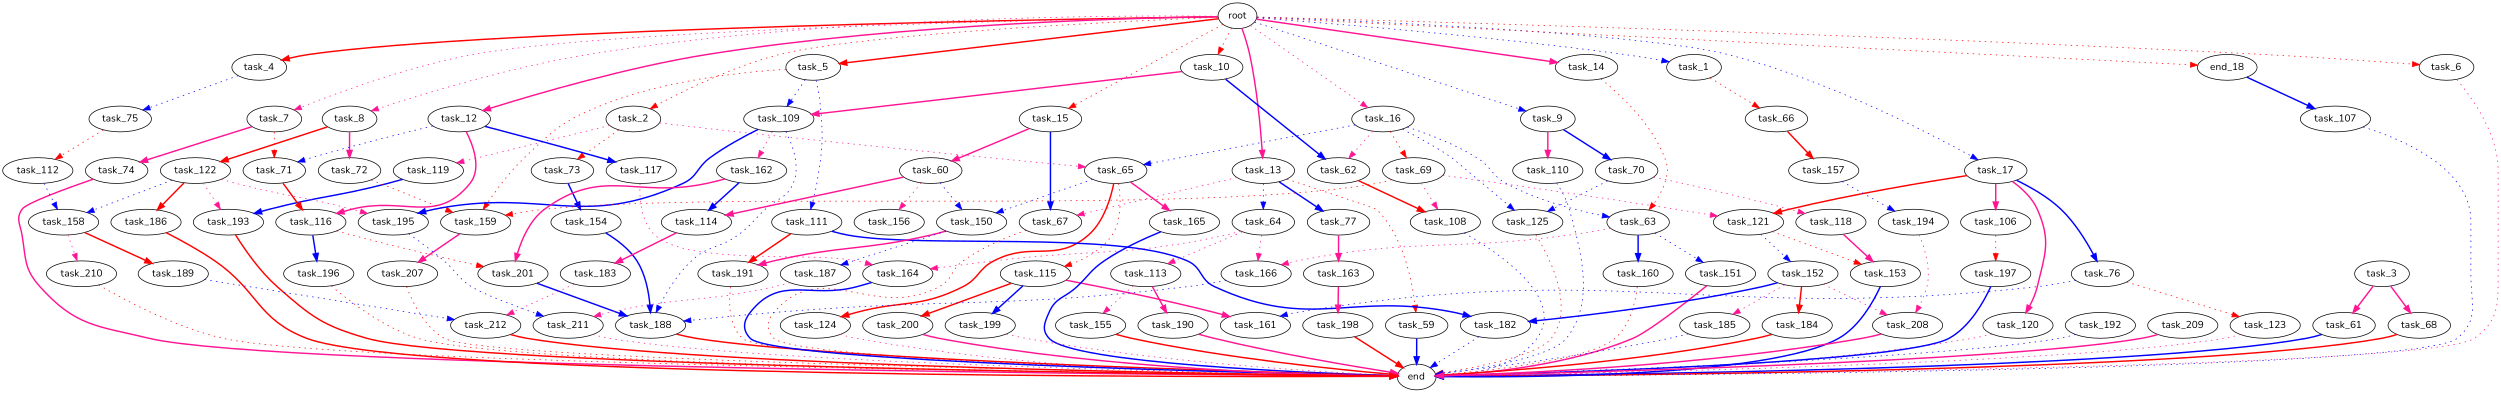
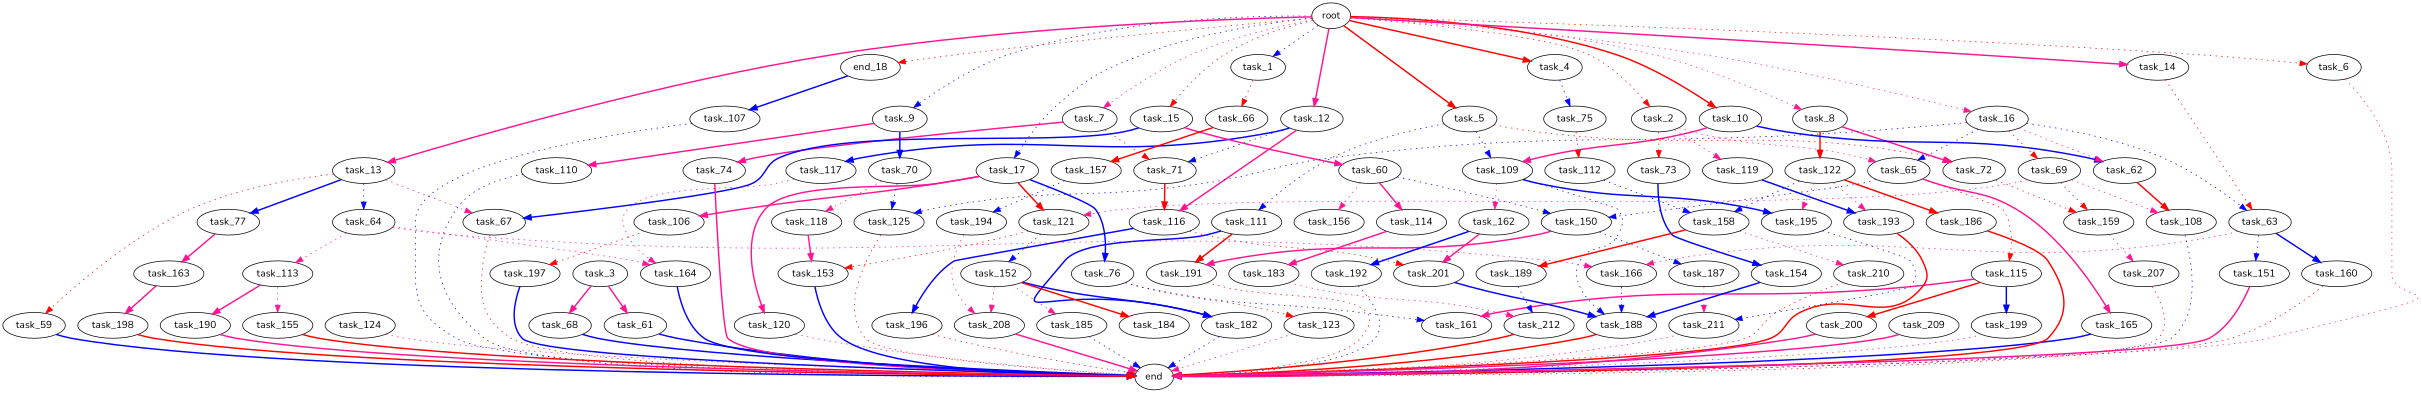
  digraph {
    fontname=Nunito
    node [fontname=Nunito]
    edge [color=deeppink fontname=Nunito style=dotted]
    root
    task_1
    task_2
    task_4
    task_5
    task_6
    task_7
    task_8
    task_9
    task_10
    task_12
    task_13
    task_14
    task_15
    task_16
    task_17
    n17 [label=end_18]
    task_66
    task_65
    task_73
    task_119
    task_3
    task_61
    task_68
    task_75
    task_72
    task_109
    task_111
    end
    task_71
    task_74
    task_122
    task_70
    task_110
    task_62
    task_116
    task_117
    task_59
    task_77
    task_64
    task_67
    task_63
    task_60
    task_69
    task_125
    task_76
    task_106
    task_120
    task_121
    task_107
    task_157
    task_150
    task_115
    task_124
    task_165
    task_154
    task_193
    task_112
    task_159
    task_162
    task_188
    task_195
    task_182
    task_191
    task_158
    task_186
    task_118
    task_108
    task_163
    task_196
    task_201
    task_164
    task_166
    task_113
    task_151
    task_160
    task_114
    task_156
    task_123
    task_161
    task_197
    task_153
    task_152
    task_183
    task_187
    task_155
    task_190
    task_199
    task_200
    task_194
    task_207
    task_198
    task_192
    task_211
    task_189
    task_210
    task_212
    task_184
    task_185
    task_208
    task_209
    root -> task_1 [color=blue]
    root -> task_2 [color=red]
    root -> task_4 [color=red style=bold]
    root -> task_5 [color=red style=bold]
    root -> task_6 [color=red]
    root -> task_7
    root -> task_8
    root -> task_9 [color=blue]
-   root -> task_10 [color=red]
+   root -> task_10 [color=red style=bold]
    root -> task_12 [style=bold]
    root -> task_13 [style=bold]
    root -> task_14 [style=bold]
    root -> task_15 [color=red]
    root -> task_16
    root -> task_17 [color=blue]
    root -> n17 [color=red]
    task_1 -> task_66 [color=red]
    task_2 -> task_65
    task_2 -> task_73 [color=red]
    task_2 -> task_119
    task_4 -> task_75 [color=blue]
-   task_5 -> task_159 [color=red]
+   task_5 -> task_72 [color=red]
    task_5 -> task_109 [color=blue]
    task_5 -> task_111 [color=blue]
    task_6 -> end
    task_7 -> task_71 [color=red]
    task_7 -> task_74 [style=bold]
    task_8 -> task_72 [style=bold]
    task_8 -> task_122 [color=red style=bold]
    task_9 -> task_70 [color=blue style=bold]
    task_9 -> task_110 [style=bold]
    task_10 -> task_109 [style=bold]
    task_10 -> task_62 [color=blue style=bold]
    task_12 -> task_71 [color=blue]
    task_12 -> task_116 [style=bold]
    task_12 -> task_117 [color=blue style=bold]
    task_13 -> task_59 [color=red]
    task_13 -> task_77 [color=blue style=bold]
    task_13 -> task_64 [color=blue]
    task_13 -> task_67
    task_14 -> task_63 [color=red]
    task_15 -> task_67 [color=blue style=bold]
    task_15 -> task_60 [style=bold]
    task_16 -> task_65 [color=blue]
    task_16 -> task_62
    task_16 -> task_63 [color=blue]
    task_16 -> task_69 [color=red]
    task_16 -> task_125 [color=blue]
    task_17 -> task_76 [color=blue style=bold]
    task_17 -> task_106 [style=bold]
    task_17 -> task_120 [style=bold]
    task_17 -> task_121 [color=red style=bold]
    n17 -> task_107 [color=blue style=bold]
    task_66 -> task_157 [color=red style=bold]
    task_65 -> task_150 [color=blue]
    task_65 -> task_115 [color=red]
-   task_65 -> task_124 [color=red style=bold]
    task_65 -> task_165 [style=bold]
    task_73 -> task_154 [color=blue style=bold]
    task_119 -> task_193 [color=blue style=bold]
    task_3 -> task_61 [style=bold]
    task_3 -> task_68 [style=bold]
    task_61 -> end [color=blue style=bold]
-   task_68 -> end [color=red style=bold]
+   task_68 -> end [color=blue style=bold]
    task_75 -> task_112 [color=red]
    task_72 -> task_159 [color=red]
    task_109 -> task_162
    task_109 -> task_188 [color=blue]
    task_109 -> task_195 [color=blue style=bold]
    task_111 -> task_182 [color=blue style=bold]
    task_111 -> task_191 [color=red style=bold]
    task_71 -> task_116 [color=red style=bold]
    task_74 -> end [style=bold]
    task_122 -> task_193
    task_122 -> task_195
    task_122 -> task_158 [color=blue]
    task_122 -> task_186 [color=red style=bold]
    task_70 -> task_125 [color=blue]
    task_70 -> task_118
    task_110 -> end [color=blue]
    task_62 -> task_108 [color=red style=bold]
    task_116 -> task_196 [color=blue style=bold]
    task_116 -> task_201 [color=red]
    task_117 -> task_164
    task_59 -> end [color=blue style=bold]
    task_77 -> task_163 [style=bold]
    task_64 -> task_164
    task_64 -> task_166
    task_64 -> task_113
    task_67 -> end [color=red]
    task_63 -> task_166
    task_63 -> task_151 [color=blue]
    task_63 -> task_160 [color=blue style=bold]
    task_60 -> task_150 [color=blue]
    task_60 -> task_114 [style=bold]
    task_60 -> task_156
    task_69 -> task_121
    task_69 -> task_159 [color=red]
    task_69 -> task_108
    task_125 -> end [color=red]
    task_76 -> task_123 [color=red]
    task_76 -> task_161 [color=blue]
    task_106 -> task_197 [color=red]
    task_120 -> end
    task_121 -> task_153 [color=red]
    task_121 -> task_152 [color=blue]
    task_107 -> end [color=blue]
    task_157 -> task_194 [color=blue]
    task_150 -> task_191 [style=bold]
    task_150 -> task_187 [color=blue]
    task_115 -> task_161 [style=bold]
    task_115 -> task_199 [color=blue style=bold]
    task_115 -> task_200 [color=red style=bold]
    task_124 -> end
    task_165 -> end [color=blue style=bold]
    task_154 -> task_188 [color=blue style=bold]
    task_193 -> end [color=red style=bold]
    task_112 -> task_158 [color=blue]
-   task_159 -> task_207 [style=bold]
+   task_159 -> task_207
    task_162 -> task_201 [style=bold]
-   task_162 -> task_114 [color=blue style=bold]
+   task_162 -> task_192 [color=blue style=bold]
    task_188 -> end [color=red style=bold]
    task_195 -> task_211 [color=blue]
    task_182 -> end [color=blue]
    task_191 -> end [color=red]
    task_158 -> task_189 [color=red style=bold]
    task_158 -> task_210
    task_186 -> end [color=red style=bold]
    task_118 -> task_153 [style=bold]
    task_108 -> end [color=blue]
    task_163 -> task_198 [style=bold]
    task_196 -> end [color=red]
    task_201 -> task_188 [color=blue style=bold]
    task_164 -> end [color=blue style=bold]
    task_166 -> task_188 [color=blue]
    task_113 -> task_155
    task_113 -> task_190 [style=bold]
    task_151 -> end [style=bold]
    task_160 -> end [color=red]
    task_114 -> task_183 [style=bold]
    task_123 -> end
    task_197 -> end [color=blue style=bold]
    task_153 -> end [color=blue style=bold]
    task_152 -> task_182 [color=blue style=bold]
    task_152 -> task_184 [color=red style=bold]
    task_152 -> task_185
    task_152 -> task_208
    task_183 -> task_212
    task_187 -> task_211
    task_155 -> end [color=red style=bold]
    task_190 -> end [style=bold]
    task_199 -> end
    task_200 -> end [style=bold]
    task_194 -> task_208
    task_207 -> end [color=red]
    task_198 -> end [color=red style=bold]
    task_192 -> end [color=blue]
    task_211 -> end
    task_189 -> task_212 [color=blue]
    task_210 -> end [color=red]
    task_212 -> end [color=red style=bold]
-   task_184 -> end [color=red style=bold]
    task_185 -> end [color=blue]
    task_208 -> end [style=bold]
    task_209 -> end [style=bold]
  }
